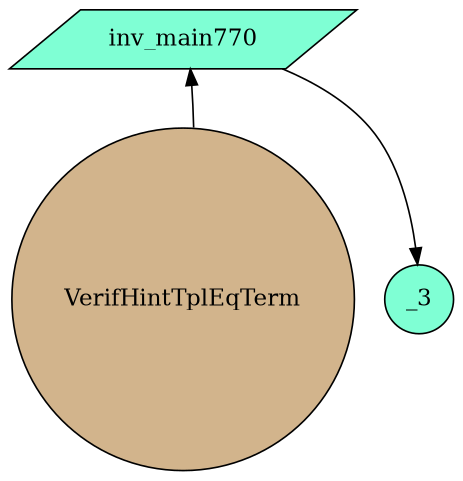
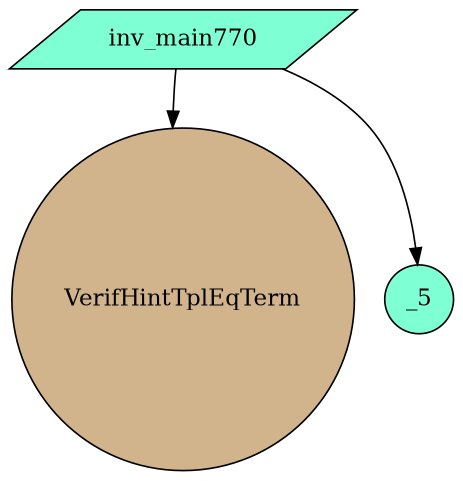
  digraph {
    node [fillcolor=aquamarine shape=circle style=filled]
    n1 [label=inv_main770 shape=parallelogram]
    n2 [fillcolor=tan label=VerifHintTplEqTerm]
-   n3 [label=_3]
-   n2 -> n1
+   n3 [label=_5]
+   n1 -> n2
    n1 -> n3
  }
